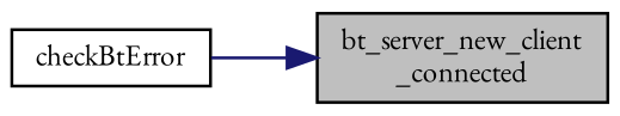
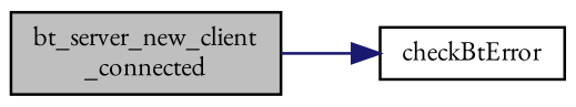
  digraph {
    rankdir=LR
    fontname="EB Garamond"
    node [color=black fontname="EB Garamond" fontsize=10 shape=record style=filled]
    n1 [fillcolor=grey75 fontcolor=black height=0.2 label="bt_server_new_client\l_connected" width=0.4]
    n2 [fillcolor=white height=0.2 label=checkBtError width=0.4]
-   n2 -> n1 [color=midnightblue fontname="EB Garamond" fontsize=10 labelfontname=Helvetica labelfontsize=10 style=solid]
+   n1 -> n2 [color=midnightblue fontname="EB Garamond" fontsize=10 labelfontname=Helvetica labelfontsize=10 style=solid]
  }
